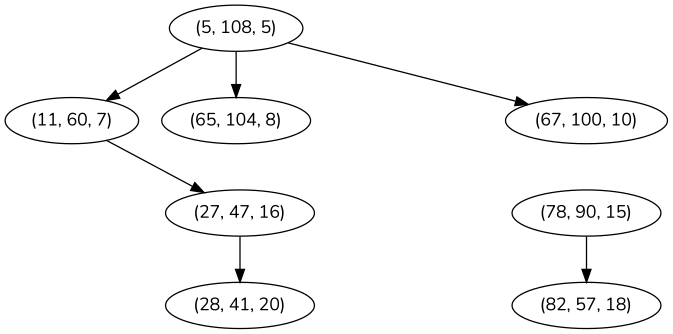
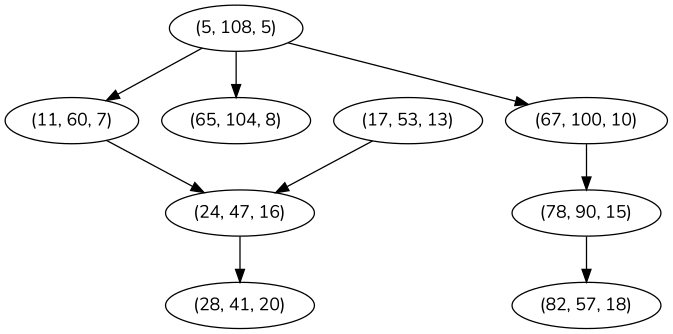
  digraph {
    fontname=Nunito
    node [fontname=Nunito]
    edge [fontname=Nunito]
    "(5, 108, 5)"
    "(11, 60, 7)"
    "(65, 104, 8)"
    "(67, 100, 10)"
-   "(24, 47, 16)" [label="(27, 47, 16)"]
+   "(24, 47, 16)"
+   "(17, 53, 13)"
    "(28, 41, 20)"
    "(78, 90, 15)"
    n9 [label="(82, 57, 18)"]
    "(5, 108, 5)" -> "(11, 60, 7)"
    "(5, 108, 5)" -> "(65, 104, 8)"
    "(5, 108, 5)" -> "(67, 100, 10)"
    "(11, 60, 7)" -> "(24, 47, 16)"
+   "(67, 100, 10)" -> "(78, 90, 15)"
    "(24, 47, 16)" -> "(28, 41, 20)"
+   "(17, 53, 13)" -> "(24, 47, 16)"
    "(78, 90, 15)" -> n9
  }
